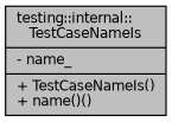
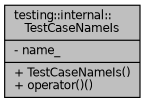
  digraph {
-   n1 [color=black fillcolor=grey75 fontcolor=black fontname=Helvetica fontsize=10 height=0.2 label="{testing::internal::\lTestCaseNameIs\n|- name_\l|+ TestCaseNameIs()\l+ name()()\l}" shape=record style=filled width=0.4]
+   n1 [color=black fillcolor=grey75 fontcolor=black fontname=Helvetica fontsize=10 height=0.2 label="{testing::internal::\lTestCaseNameIs\n|- name_\l|+ TestCaseNameIs()\l+ operator()()\l}" shape=record style=filled width=0.4]
  }
